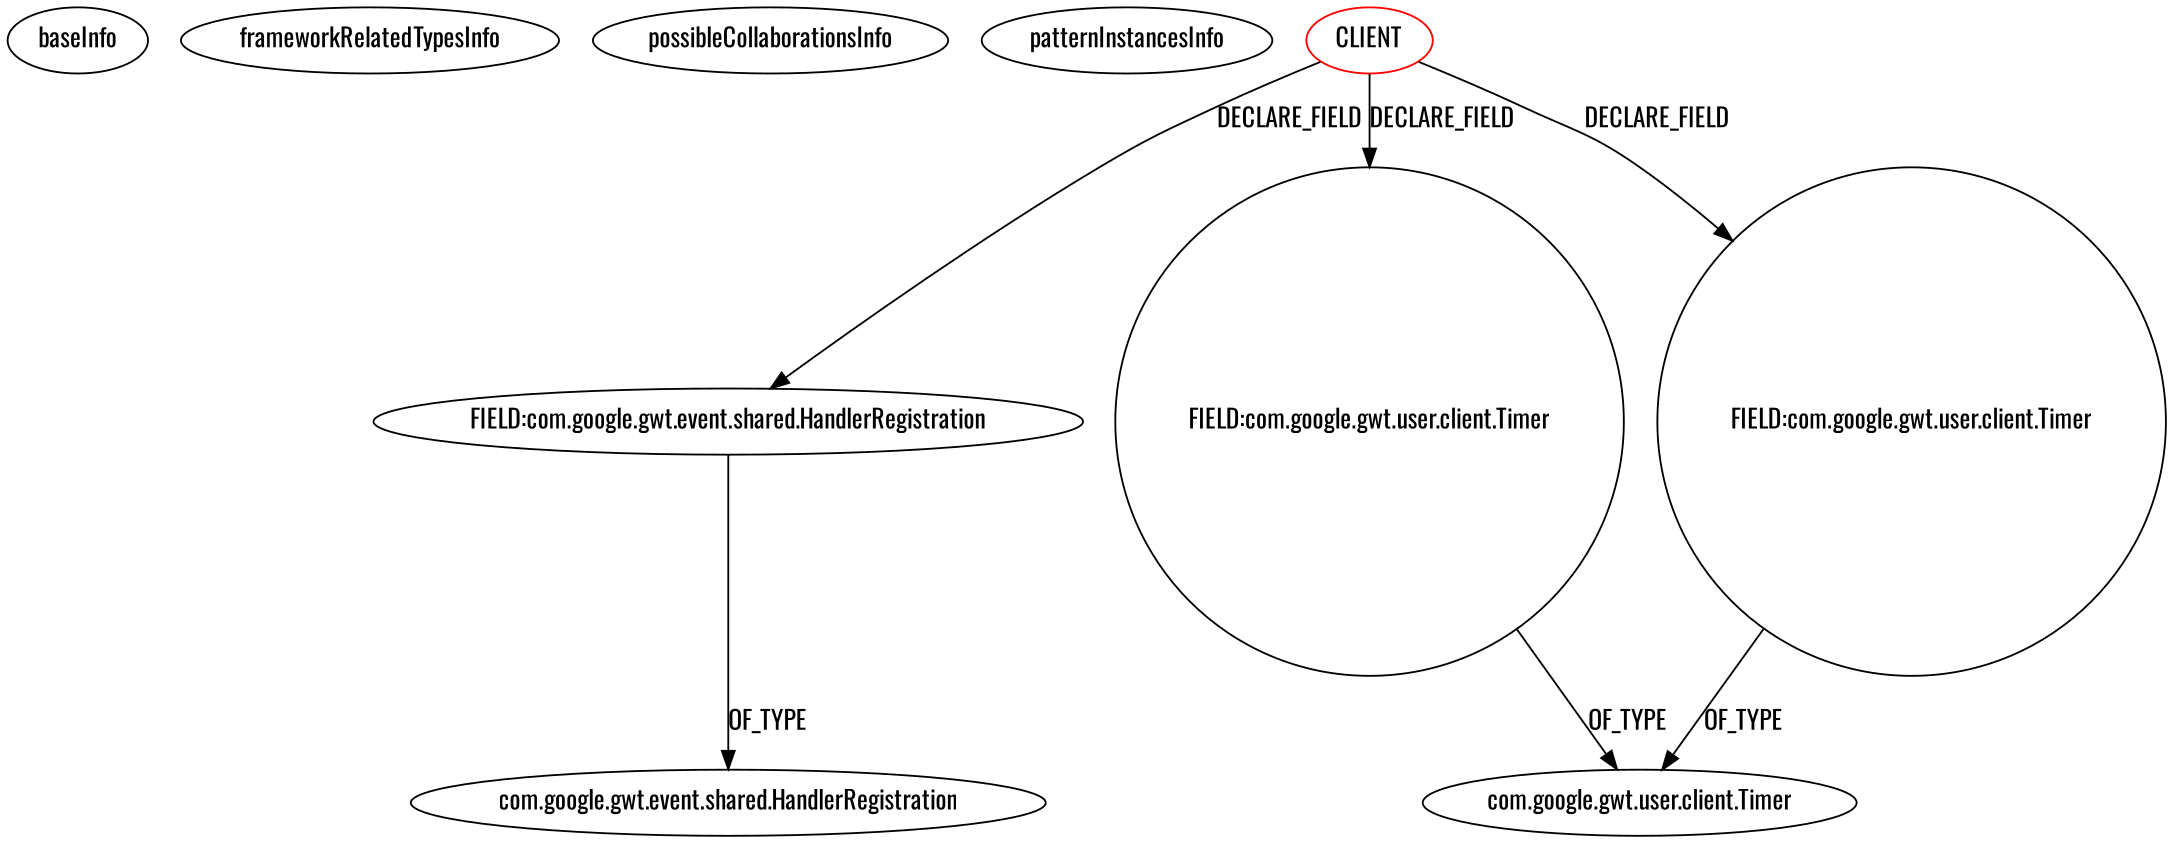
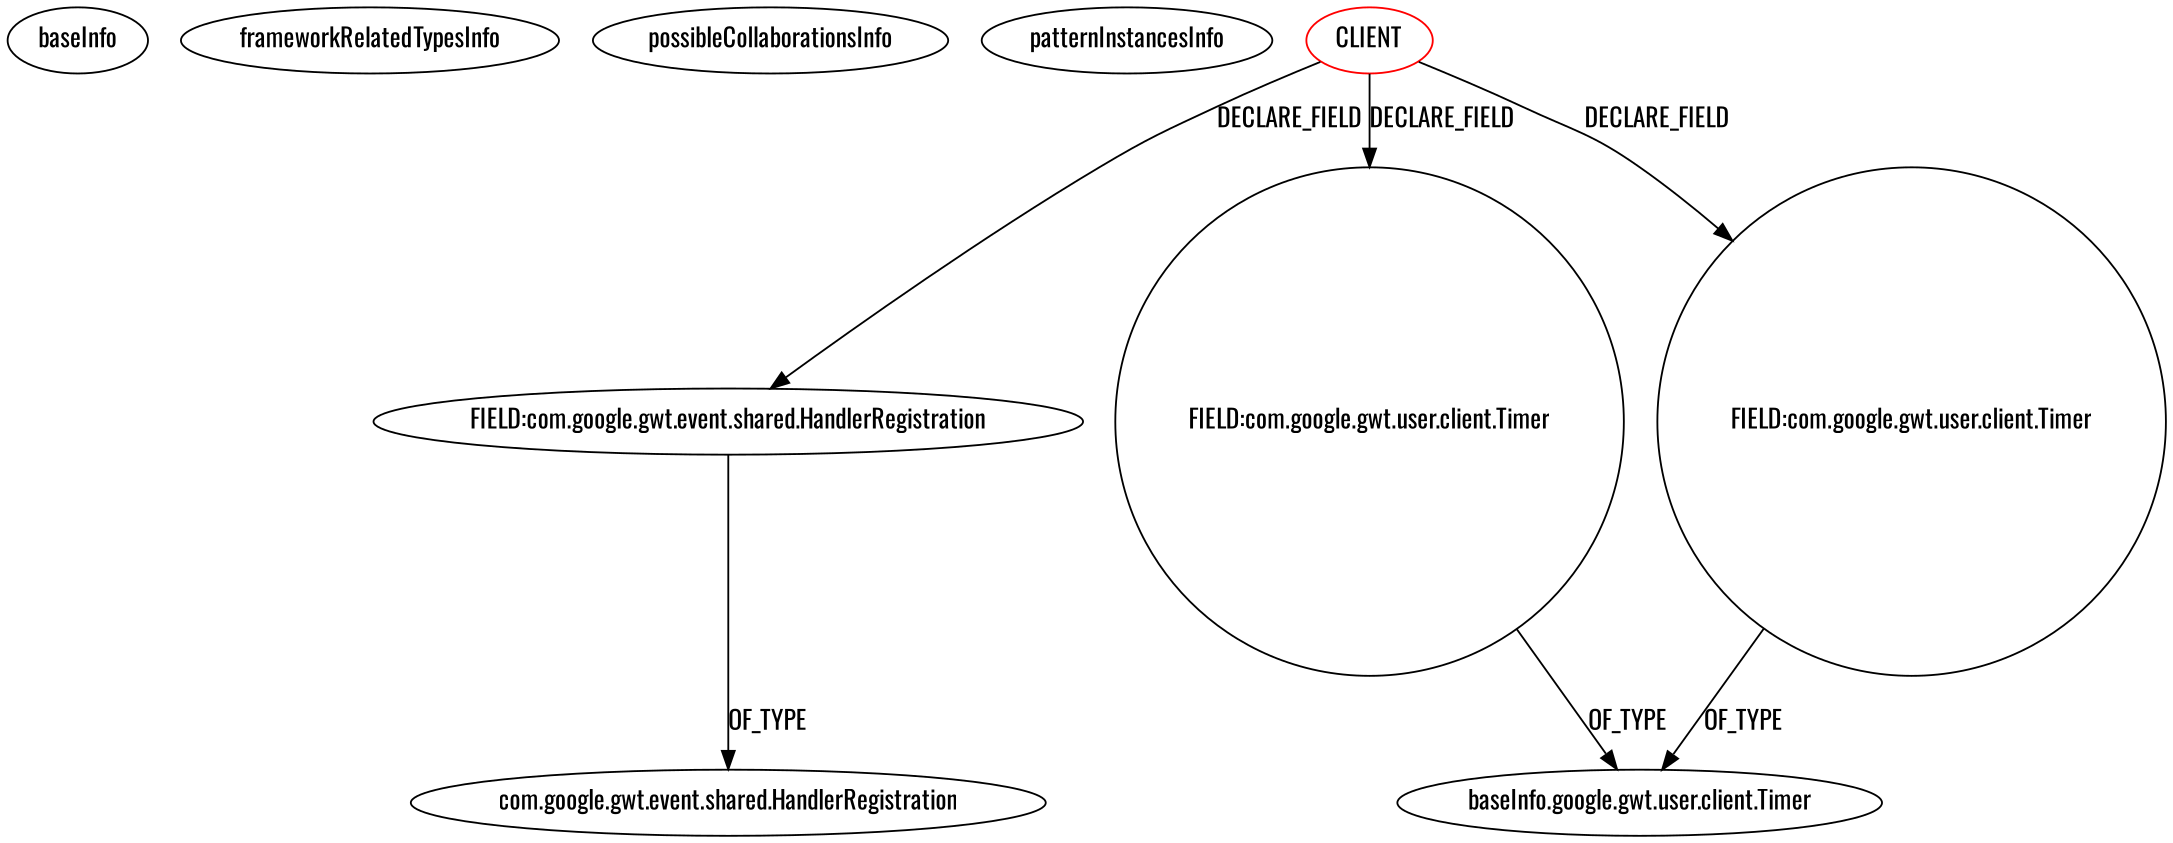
  digraph {
    fontname=Oswald
    node [fontname=Oswald isFrameworkType=false]
    edge [fontname=Oswald]
    baseInfo [category=pattern graphId=917 isAnonymous=false possibleRelation=false isFrameworkType=""]
    frameworkRelatedTypesInfo [isFrameworkType=""]
    possibleCollaborationsInfo [isFrameworkType=""]
    patternInstancesInfo [0="dapicard-gwt-surface~/dapicard-gwt-surface/gwt-surface-master/gwt-surface/src/main/java/com/axeiya/gwt/surface/client/ContentEditableSurface.java~ContentEditableSurface~1180" 1="lambourg-WebGallery~/lambourg-WebGallery/WebGallery-master/client/src/com/lambourg/webgallery/client/pictureview/PictureView.java~PictureView~3541" isFrameworkType=""]
    n5 [label="FIELD:com.google.gwt.event.shared.HandlerRegistration" shape=ellipse vertexType=FIELD_DECLARATION]
    n6 [label="com.google.gwt.event.shared.HandlerRegistration" vertexType=FRAMEWORK_INTERFACE_TYPE]
    n7 [color=red label=CLIENT vertexType=ROOT_CLIENT_CLASS_DECLARATION]
    n8 [label="FIELD:com.google.gwt.user.client.Timer" shape=circle vertexType=FIELD_DECLARATION]
    n9 [label="FIELD:com.google.gwt.user.client.Timer" shape=circle vertexType=FIELD_DECLARATION]
-   n10 [label="com.google.gwt.user.client.Timer" vertexType=FRAMEWORK_CLASS_TYPE]
+   n10 [label="baseInfo.google.gwt.user.client.Timer" vertexType=FRAMEWORK_CLASS_TYPE]
    n5 -> n6 [label=OF_TYPE]
    n7 -> n5 [label=DECLARE_FIELD]
    n7 -> n8 [label=DECLARE_FIELD]
    n7 -> n9 [label=DECLARE_FIELD]
    n8 -> n10 [label=OF_TYPE]
    n9 -> n10 [label=OF_TYPE]
  }
